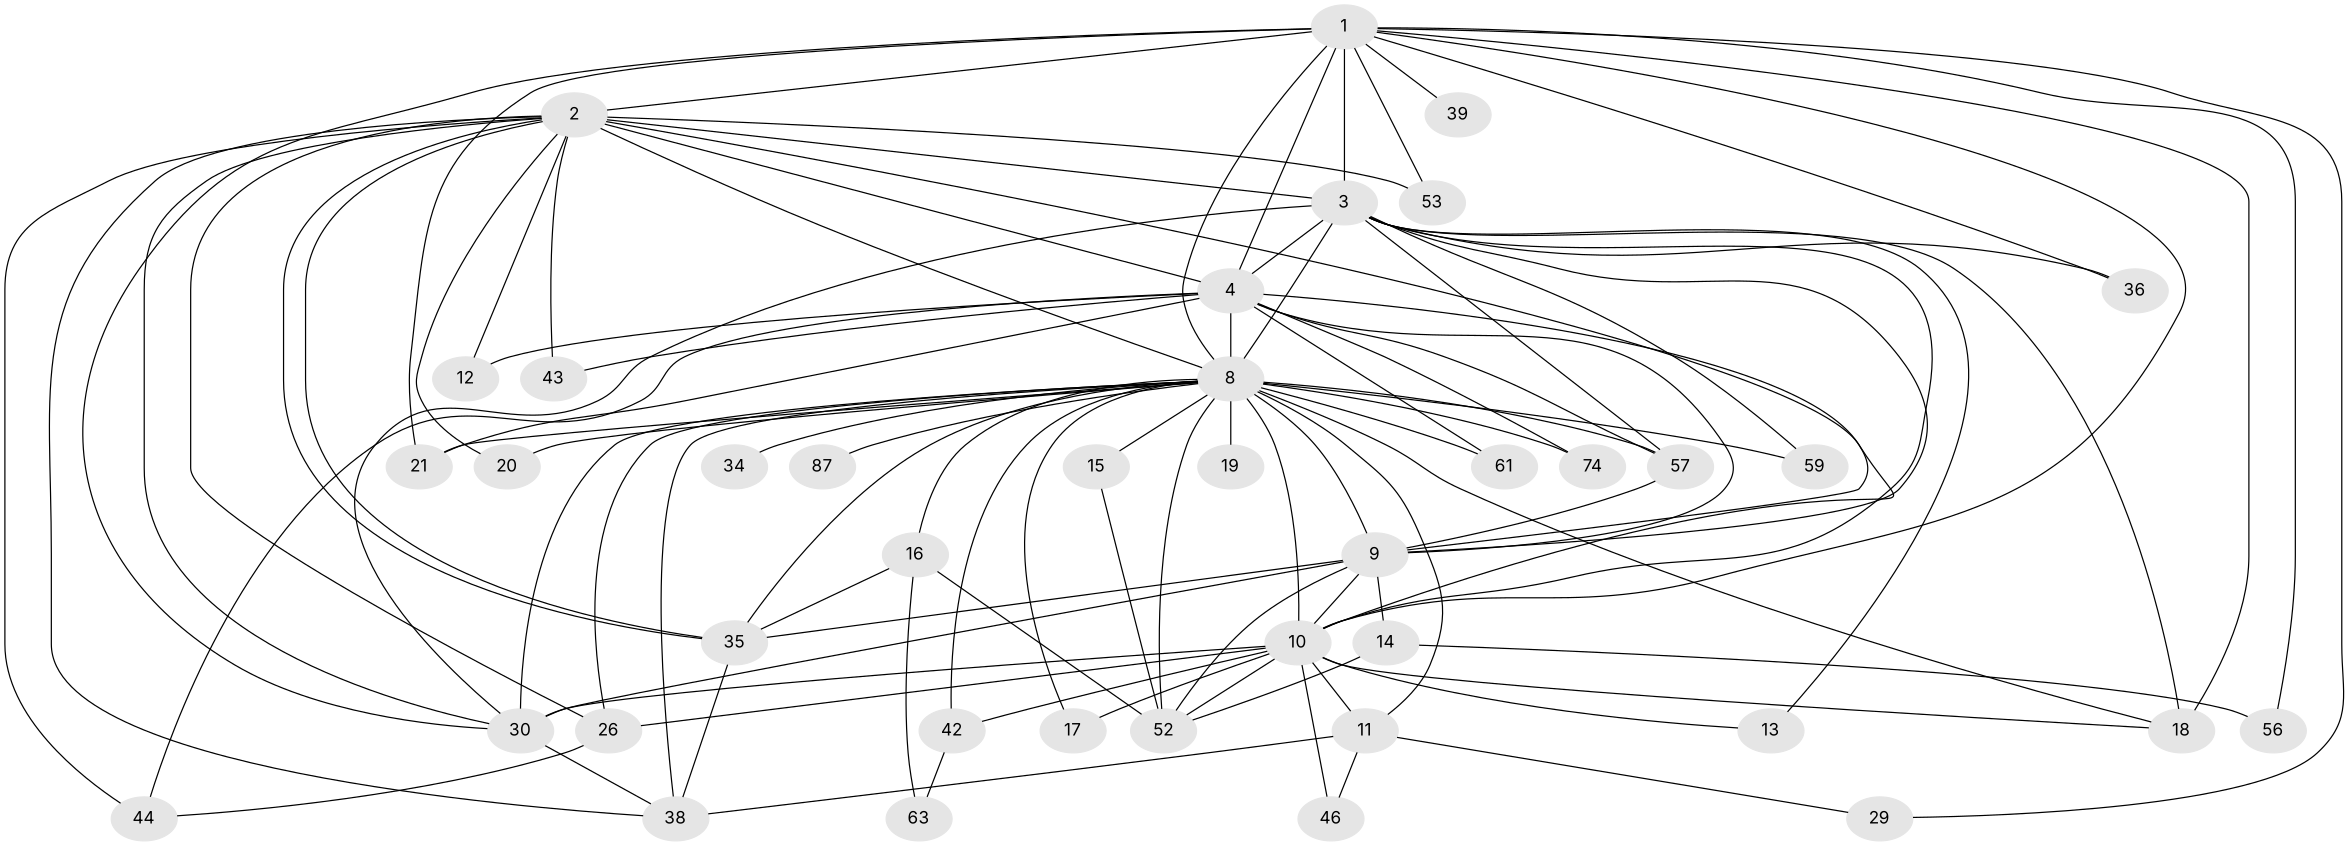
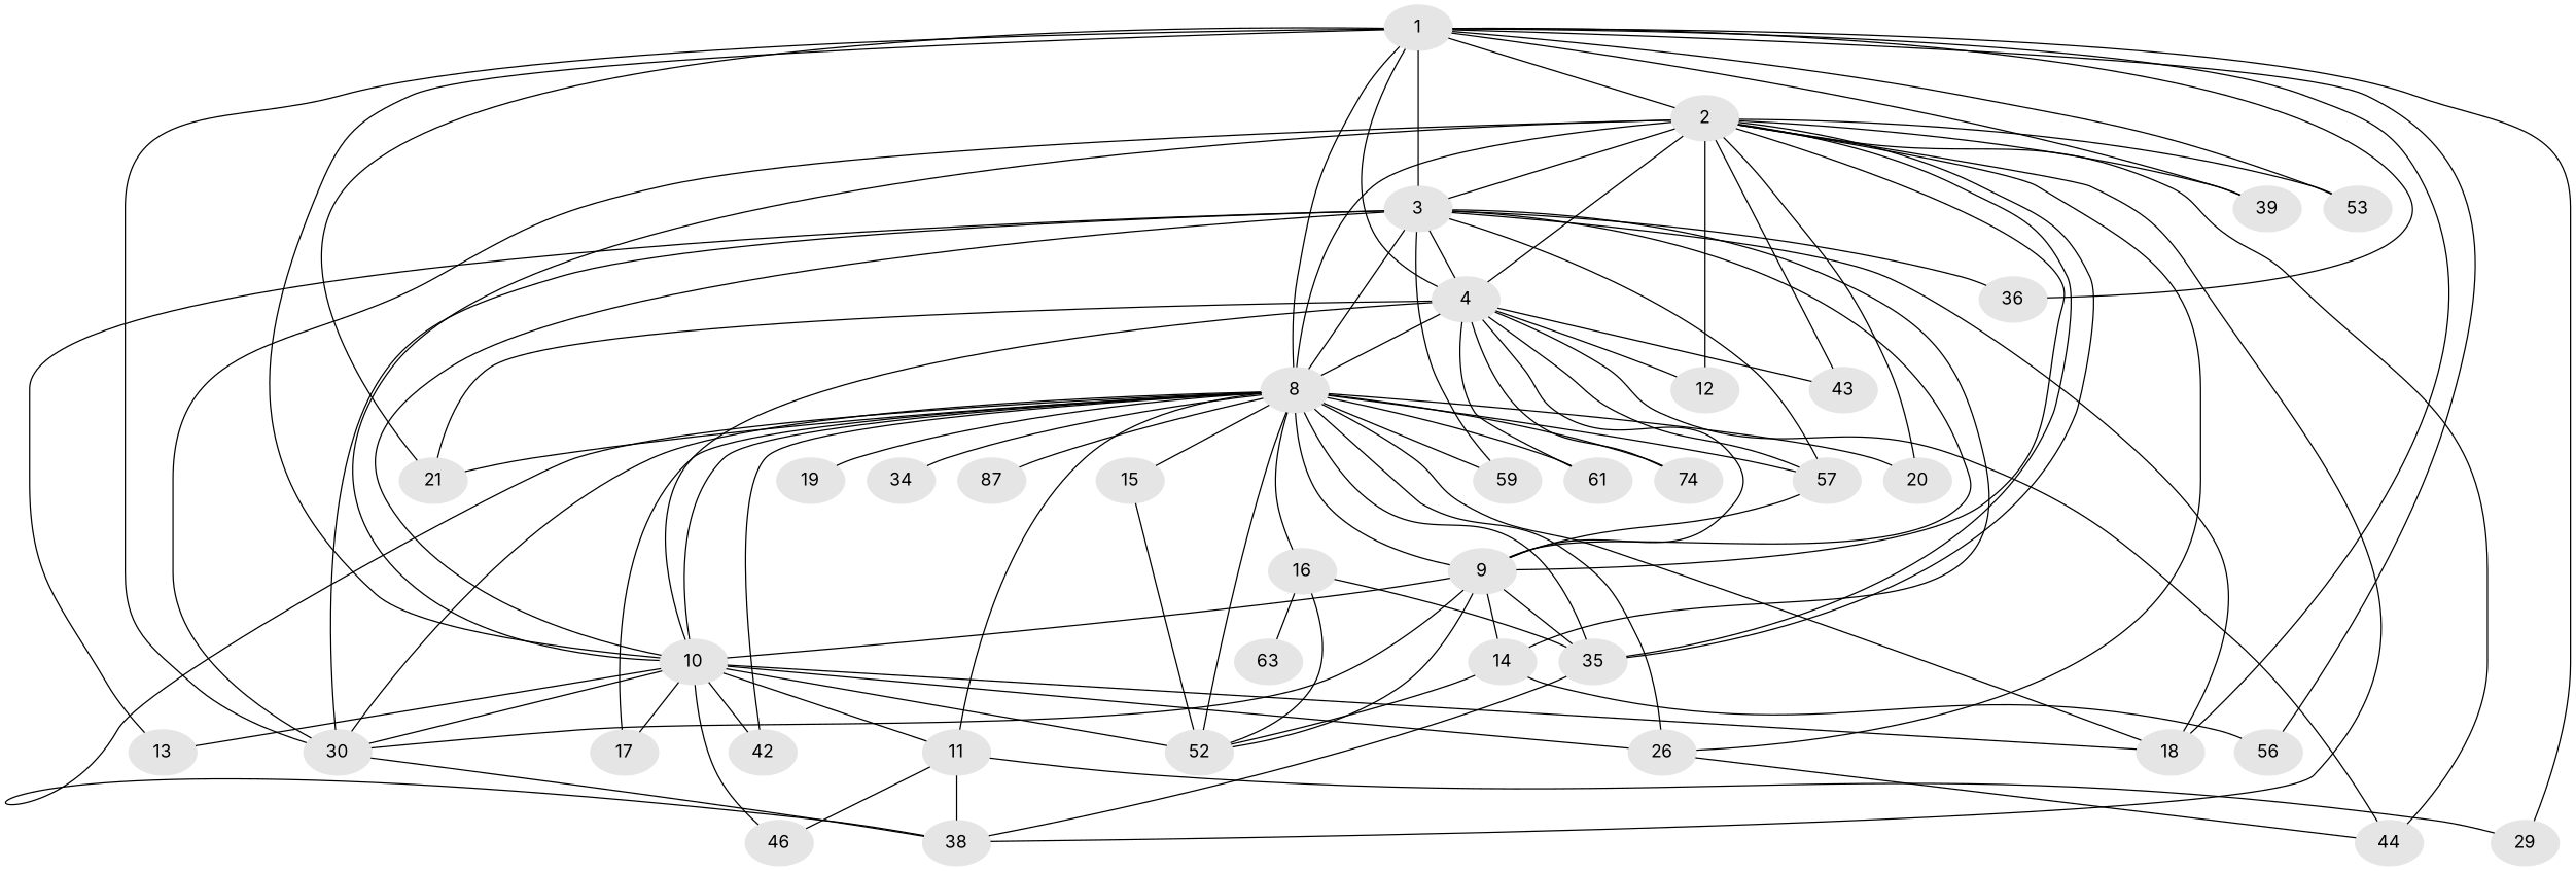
  graph {
    fontname=Inter
    node [color=gray90 fontname=Inter style=filled]
    edge [fontname=Inter]
    2 [super="+55+32+58"]
    3 [super="+23+73+5"]
    4 [super="+62+77"]
    n4 [label=8 super="+7+71+51+8"]
    9 [super="+33+66"]
    10 [super="+47"]
    30 [super="+45+37"]
    39
    53
    12
    20
    26 [super="+48+91"]
    35 [super="+50"]
    38 [super="+100+41"]
    43
    44
    1
    18 [super="+83+31"]
    21 [super="+64"]
    29
    36
    56
    13
    14
    57 [super="+101"]
    59 [super="+94"]
    61
    74
    11
    15 [super="+99"]
    16 [super="+40"]
    17
    19
    34
    42
    52 [super="+76+93+79+60+75"]
    87
    46
    63
    2 -- 3 [weight=3]
    2 -- 4 [weight=2]
    2 -- n4 [weight=3]
    2 -- 9
+   2 -- 10
    2 -- 30
+   2 -- 39
    2 -- 53
    2 -- 12 [weight=2]
    2 -- 20
    2 -- 26
    2 -- 35 [weight=2]
    2 -- 35
    2 -- 38
    2 -- 43
    2 -- 44
    3 -- 4 [weight=3]
    3 -- n4 [weight=11]
    3 -- 9 [weight=3]
    3 -- 10 [weight=3]
    3 -- 30 [weight=2]
    3 -- 18
    3 -- 36
    3 -- 13
+   3 -- 14
    3 -- 57
    3 -- 59 [weight=2]
    4 -- n4 [weight=4]
    4 -- 9
    4 -- 10
    4 -- 12
    4 -- 43
    4 -- 44
    4 -- 21
    4 -- 57
    4 -- 61
    4 -- 74
    n4 -- 9 [weight=3]
    n4 -- 10 [weight=5]
    n4 -- 30 [weight=3]
    n4 -- 20
    n4 -- 26 [weight=2]
    n4 -- 35
    n4 -- 38
    n4 -- 18
    n4 -- 21
    n4 -- 57
    n4 -- 59
    n4 -- 61 [weight=2]
    n4 -- 74
    n4 -- 11
    n4 -- 15 [weight=2]
    n4 -- 16 [weight=2]
    n4 -- 17
    n4 -- 19 [weight=2]
    n4 -- 34 [weight=2]
    n4 -- 42
    n4 -- 52 [weight=3]
    n4 -- 87 [weight=2]
    9 -- 10
    9 -- 30
    9 -- 35
    9 -- 14
    9 -- 52
    10 -- 30 [weight=2]
    10 -- 26
    10 -- 18
    10 -- 13
    10 -- 11
    10 -- 17
    10 -- 42
    10 -- 52 [weight=3]
    10 -- 46
    30 -- 38
    26 -- 44
    35 -- 38
    1 -- 2 [weight=2]
    1 -- 3 [weight=4]
    1 -- 4 [weight=2]
    1 -- n4 [weight=4]
    1 -- 10 [weight=2]
    1 -- 30
    1 -- 39
    1 -- 53
    1 -- 18
    1 -- 21
    1 -- 29
    1 -- 36
    1 -- 56
    14 -- 56
    14 -- 52
    57 -- 9
    11 -- 38
    11 -- 29
    11 -- 46
    15 -- 52
    16 -- 35
    16 -- 52 [weight=2]
    16 -- 63
-   42 -- 63
  }
